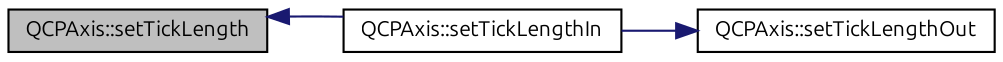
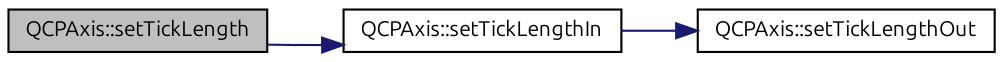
  digraph {
    fontname=Ubuntu
    rankdir=LR
    node [color=black fillcolor=white fontname=Ubuntu fontsize=10 shape=record style=filled]
    edge [color=midnightblue fontname=Ubuntu fontsize=10 labelfontname=Helvetica labelfontsize=10 style=solid]
    n1 [fillcolor=grey75 fontcolor=black height=0.2 label="QCPAxis::setTickLength" width=0.4]
    n2 [height=0.2 label="QCPAxis::setTickLengthIn" width=0.4]
    n3 [height=0.2 label="QCPAxis::setTickLengthOut" width=0.4]
-   n2 -> n1
+   n1 -> n2
    n2 -> n3
  }
